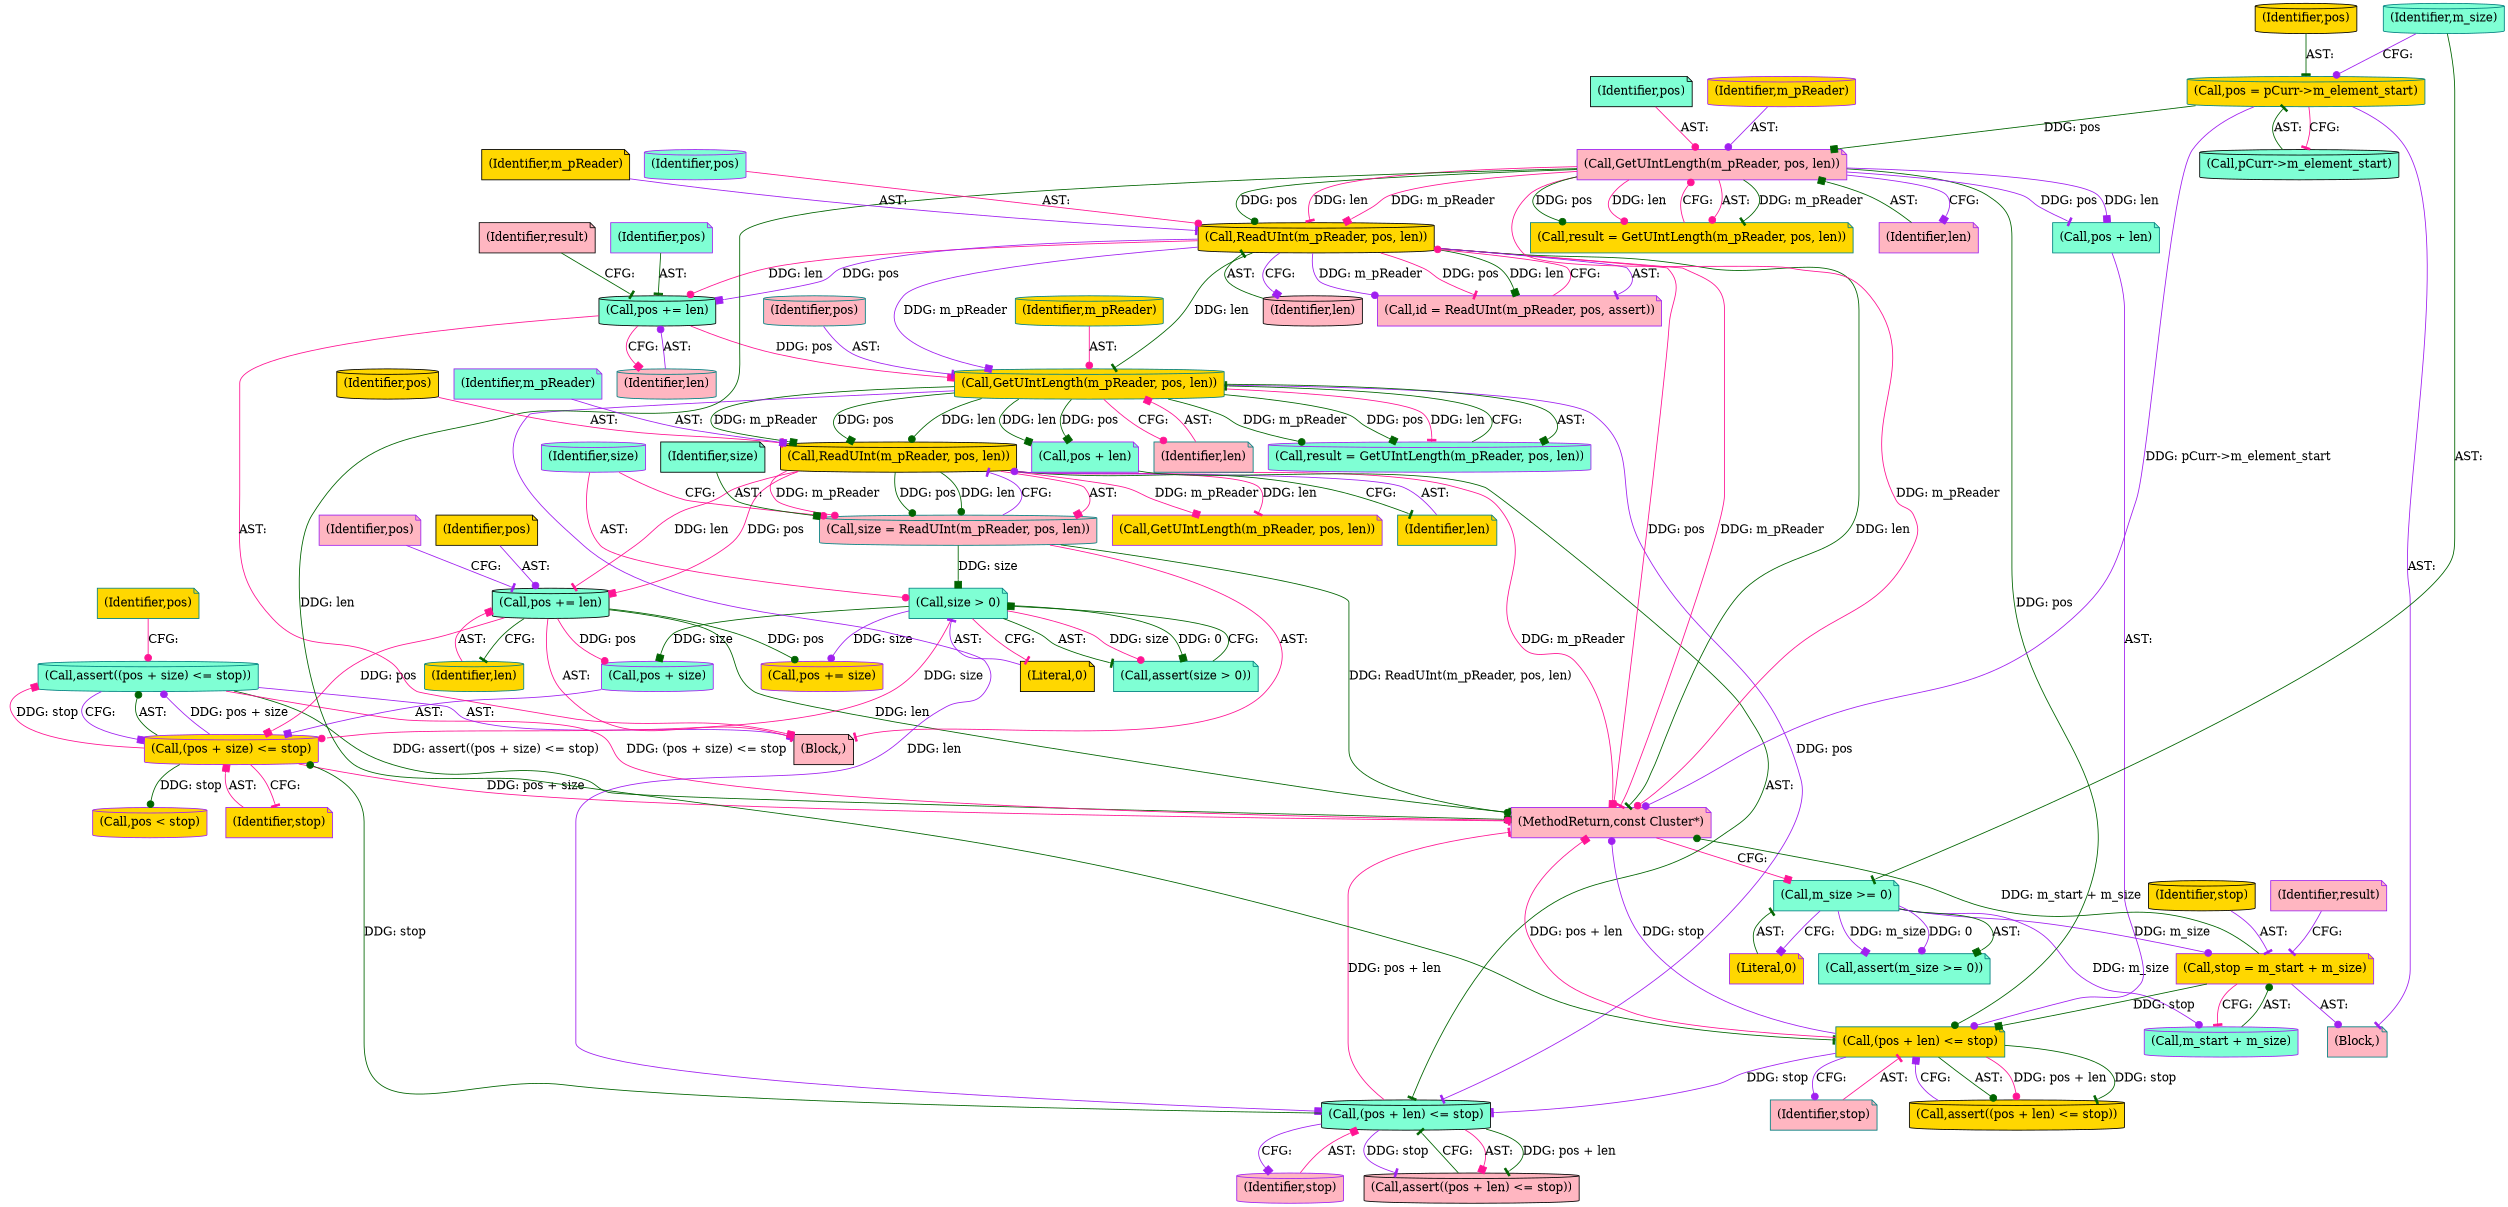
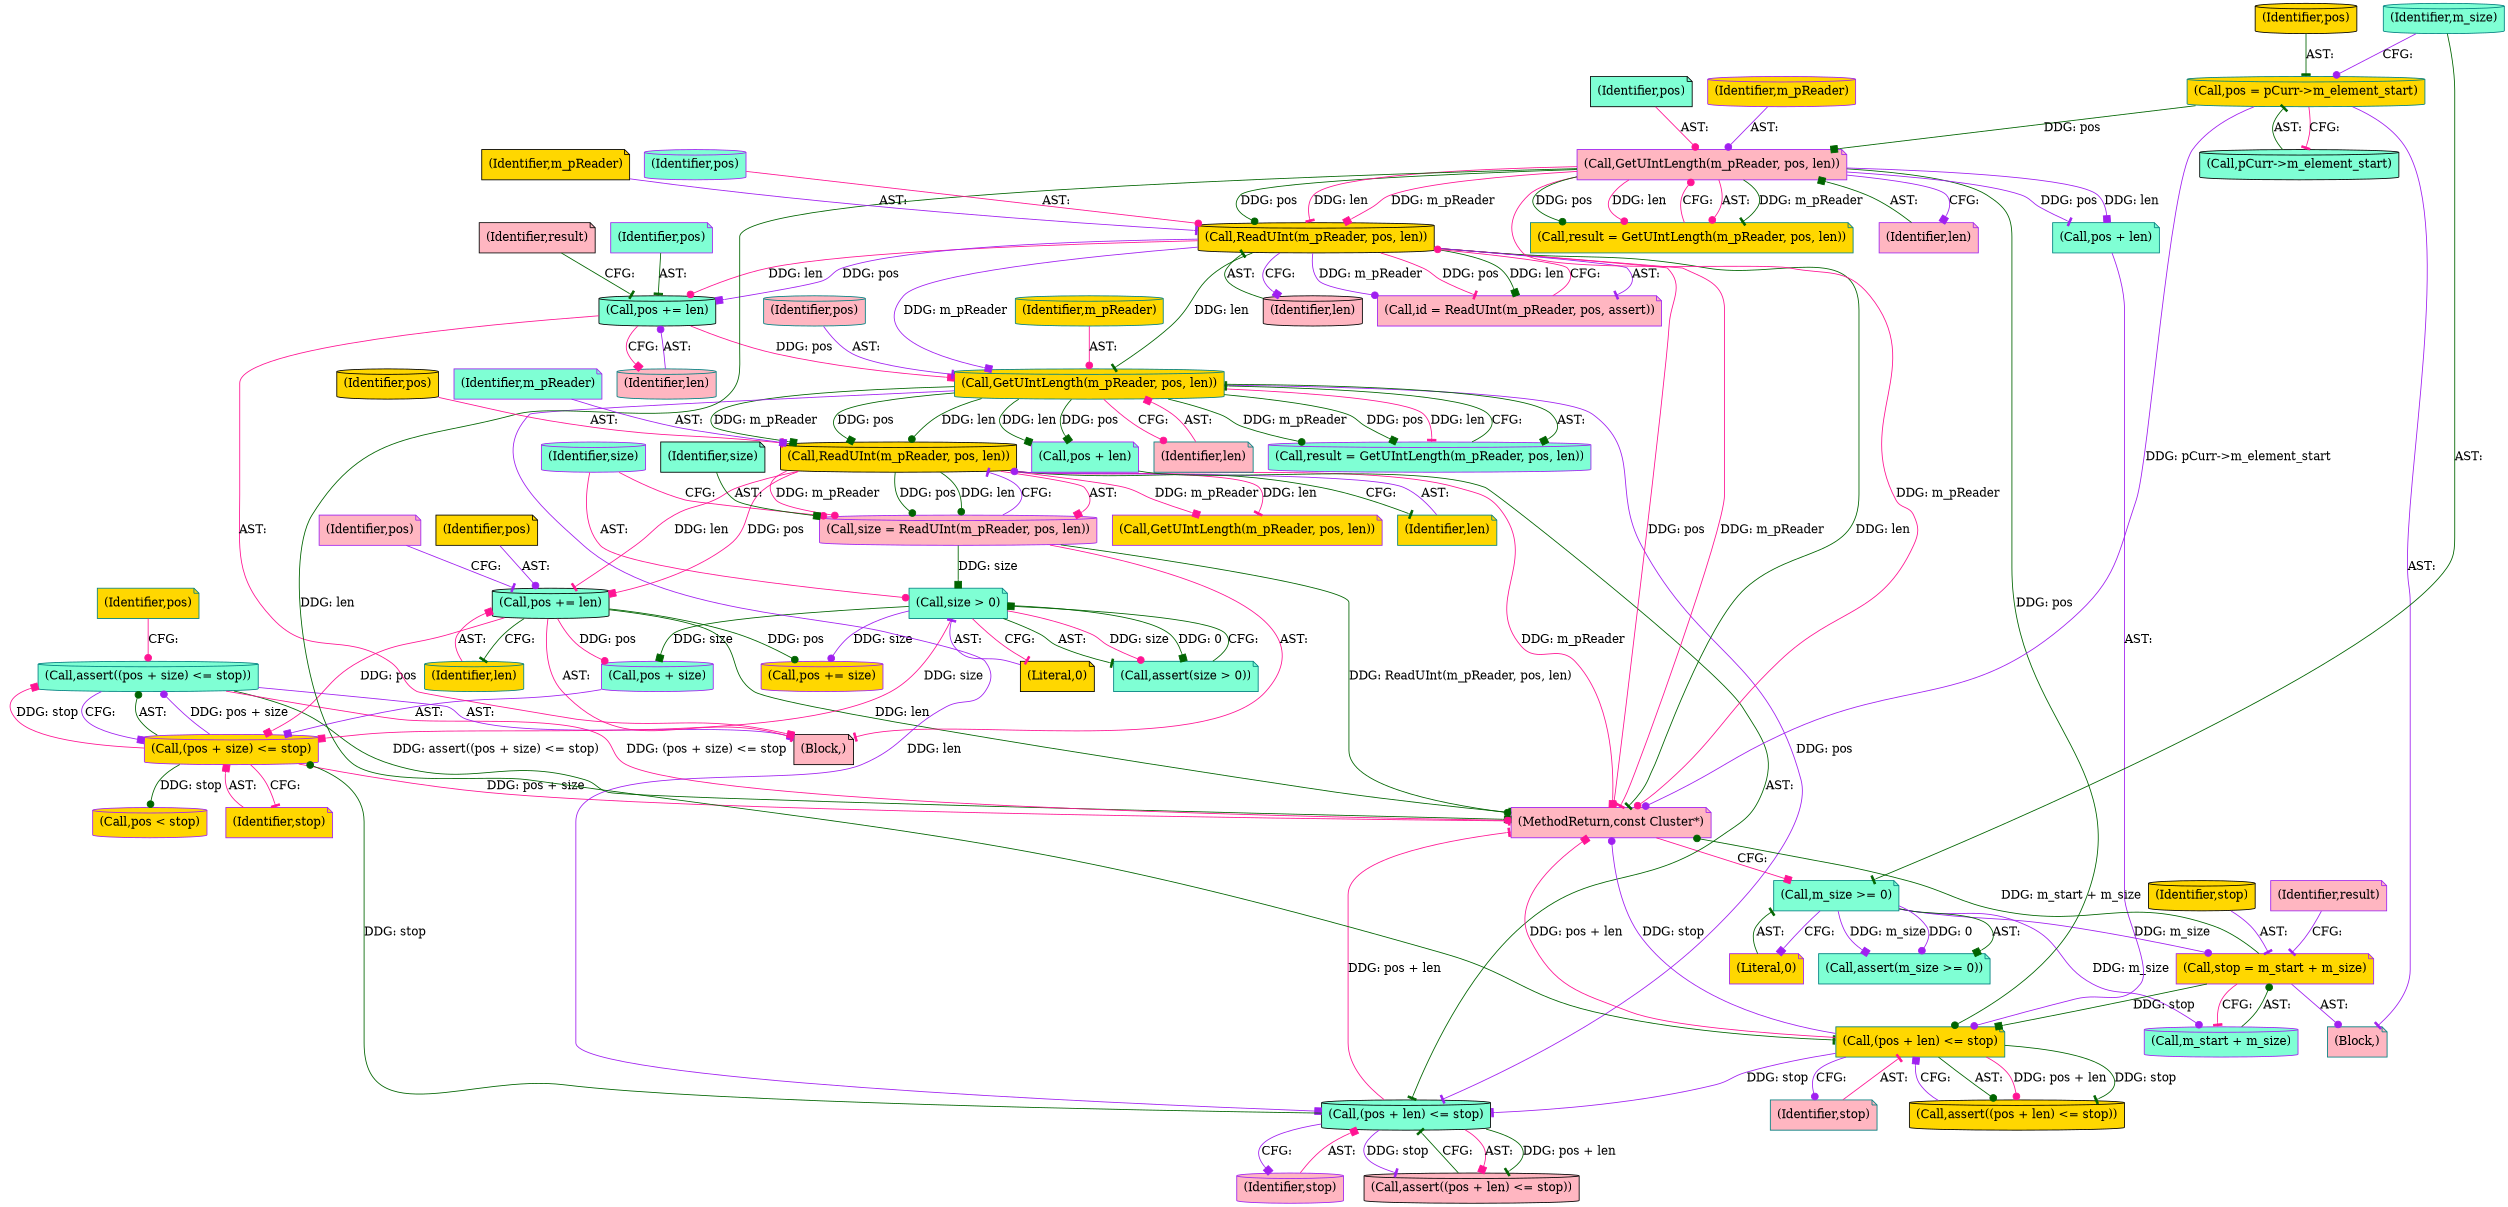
  digraph {
    node [color=purple fillcolor=gold shape=note style=filled]
    edge [arrowhead=dot color=deeppink]
    n1 [color=teal fillcolor=aquamarine label="(Call,assert((pos + size) <= stop))" shape=cylinder]
    n2 [label="(Call,(pos + size) <= stop)" shape=cylinder]
    n3 [fillcolor=lightpink label="(MethodReturn,const Cluster*)"]
    n4 [color=black fillcolor=lightpink label="(Block,)"]
    n5 [label="(Call,pos < stop)" shape=cylinder]
    n6 [label="(Identifier,stop)"]
    n7 [color=teal fillcolor=aquamarine label="(Call,m_size >= 0)"]
    n8 [color=black fillcolor=aquamarine label="(Call,pos += len)" shape=cylinder]
    n9 [color=teal label="(Identifier,len)" shape=cylinder]
    n10 [fillcolor=aquamarine label="(Call,pos + size)" shape=cylinder]
    n11 [label="(Call,pos += size)" shape=cylinder]
    n12 [color=black label="(Call,ReadUInt(m_pReader, pos, len))" shape=cylinder]
-   n13 [color=teal fillcolor=lightpink label="(Call,size = ReadUInt(m_pReader, pos, len))" shape=cylinder]
+   n13 [fillcolor=lightpink label="(Call,size = ReadUInt(m_pReader, pos, len))" shape=cylinder]
    n14 [label="(Call,GetUIntLength(m_pReader, pos, len))"]
    n15 [color=teal label="(Identifier,len)"]
    n16 [color=teal fillcolor=aquamarine label="(Call,size > 0)"]
    n17 [color=teal label="(Call,GetUIntLength(m_pReader, pos, len))" shape=cylinder]
    n18 [color=black fillcolor=aquamarine label="(Call,(pos + len) <= stop)" shape=cylinder]
    n19 [color=teal fillcolor=lightpink label="(Identifier,len)"]
    n20 [fillcolor=aquamarine label="(Call,result = GetUIntLength(m_pReader, pos, len))" shape=cylinder]
    n21 [fillcolor=aquamarine label="(Call,pos + len)"]
    n22 [fillcolor=lightpink label="(Identifier,stop)" shape=cylinder]
    n23 [color=black fillcolor=lightpink label="(Call,assert((pos + len) <= stop))" shape=cylinder]
    n24 [color=black label="(Call,ReadUInt(m_pReader, pos, len))" shape=cylinder]
    n25 [color=black fillcolor=aquamarine label="(Call,pos += len)" shape=cylinder]
    n26 [color=black fillcolor=lightpink label="(Identifier,len)" shape=cylinder]
    n27 [fillcolor=lightpink label="(Call,id = ReadUInt(m_pReader, pos, assert))"]
    n28 [color=teal fillcolor=lightpink label="(Identifier,len)" shape=cylinder]
    n29 [fillcolor=lightpink label="(Call,GetUIntLength(m_pReader, pos, len))"]
    n30 [color=teal label="(Call,(pos + len) <= stop)"]
    n31 [color=teal fillcolor=aquamarine label="(Call,pos + len)"]
    n32 [color=teal label="(Call,result = GetUIntLength(m_pReader, pos, len))"]
    n33 [fillcolor=lightpink label="(Identifier,len)"]
    n34 [color=black label="(Call,assert((pos + len) <= stop))" shape=cylinder]
    n35 [color=teal fillcolor=lightpink label="(Identifier,stop)"]
    n36 [color=teal label="(Call,pos = pCurr->m_element_start)" shape=cylinder]
    n37 [color=teal fillcolor=lightpink label="(Block,)"]
    n38 [color=black fillcolor=aquamarine label="(Call,pCurr->m_element_start)" shape=cylinder]
    n39 [color=black label="(Literal,0)"]
    n40 [color=teal fillcolor=aquamarine label="(Call,assert(size > 0))"]
    n41 [label="(Call,stop = m_start + m_size)"]
    n42 [fillcolor=aquamarine label="(Call,m_start + m_size)" shape=cylinder]
    n43 [label="(Literal,0)"]
    n44 [color=teal fillcolor=aquamarine label="(Call,assert(m_size >= 0))"]
    n45 [color=black label="(Identifier,pos)" shape=cylinder]
    n46 [fillcolor=aquamarine label="(Identifier,pos)" shape=cylinder]
    n47 [color=black label="(Identifier,pos)" shape=cylinder]
    n48 [color=black label="(Identifier,m_pReader)"]
    n49 [fillcolor=aquamarine label="(Identifier,pos)"]
    n50 [fillcolor=lightpink label="(Identifier,pos)"]
    n51 [color=black fillcolor=lightpink label="(Identifier,result)"]
    n52 [color=black fillcolor=aquamarine label="(Identifier,pos)"]
    n53 [fillcolor=aquamarine label="(Identifier,size)" shape=cylinder]
    n54 [color=teal fillcolor=lightpink label="(Identifier,pos)" shape=cylinder]
    n55 [color=black label="(Identifier,pos)"]
    n56 [color=teal label="(Identifier,m_pReader)" shape=cylinder]
    n57 [label="(Identifier,m_pReader)" shape=cylinder]
    n58 [color=teal label="(Identifier,pos)"]
    n59 [color=black label="(Identifier,stop)" shape=cylinder]
    n60 [color=black fillcolor=aquamarine label="(Identifier,size)"]
    n61 [fillcolor=aquamarine label="(Identifier,m_pReader)"]
    n62 [fillcolor=lightpink label="(Identifier,result)"]
    n63 [color=teal fillcolor=aquamarine label="(Identifier,m_size)" shape=cylinder]
    n1 -> n2 [arrowhead=box color=purple label="CFG: "]
    n1 -> n3 [arrowhead=box color=darkgreen label="DDG: assert((pos + size) <= stop)"]
    n1 -> n3 [label="DDG: (pos + size) <= stop"]
    n1 -> n4 [arrowhead=box color=purple label="AST: "]
    n2 -> n1 [color=darkgreen label="AST: "]
    n2 -> n1 [color=purple label="DDG: pos + size"]
    n2 -> n1 [arrowhead=box label="DDG: stop"]
    n2 -> n3 [arrowhead=tee label="DDG: pos + size"]
    n2 -> n5 [color=darkgreen label="DDG: stop"]
    n2 -> n6 [arrowhead=tee label="CFG: "]
    n3 -> n7 [arrowhead=box label="CFG: "]
    n6 -> n2 [arrowhead=box label="AST: "]
    n7 -> n41 [color=purple label="DDG: m_size"]
    n7 -> n42 [color=purple label="DDG: m_size"]
    n7 -> n43 [arrowhead=box color=purple label="CFG: "]
    n7 -> n44 [arrowhead=box color=darkgreen label="AST: "]
    n7 -> n44 [arrowhead=box color=purple label="DDG: m_size"]
    n7 -> n44 [color=purple label="DDG: 0"]
    n8 -> n2 [arrowhead=box label="DDG: pos"]
    n8 -> n3 [arrowhead=tee color=darkgreen label="DDG: len"]
    n8 -> n4 [arrowhead=tee label="AST: "]
    n8 -> n9 [arrowhead=tee color=darkgreen label="CFG: "]
    n8 -> n10 [label="DDG: pos"]
    n8 -> n11 [color=darkgreen label="DDG: pos"]
    n9 -> n8 [arrowhead=box label="AST: "]
    n10 -> n2 [arrowhead=box color=purple label="AST: "]
    n12 -> n3 [arrowhead=box label="DDG: m_pReader"]
    n12 -> n8 [arrowhead=tee label="DDG: len"]
    n12 -> n8 [arrowhead=box label="DDG: pos"]
    n12 -> n13 [arrowhead=box label="AST: "]
    n12 -> n13 [label="DDG: m_pReader"]
    n12 -> n13 [color=darkgreen label="DDG: pos"]
    n12 -> n13 [color=darkgreen label="DDG: len"]
    n12 -> n14 [arrowhead=box label="DDG: m_pReader"]
    n12 -> n14 [arrowhead=tee label="DDG: len"]
    n12 -> n15 [arrowhead=tee color=darkgreen label="CFG: "]
    n13 -> n3 [color=darkgreen label="DDG: ReadUInt(m_pReader, pos, len)"]
    n13 -> n4 [arrowhead=tee label="AST: "]
    n13 -> n12 [arrowhead=tee color=purple label="CFG: "]
    n13 -> n16 [arrowhead=box color=darkgreen label="DDG: size"]
    n15 -> n12 [color=purple label="AST: "]
-   n16 -> n2 [label="DDG: size"]
+   n16 -> n2 [arrowhead=box label="DDG: size"]
    n16 -> n10 [arrowhead=box color=darkgreen label="DDG: size"]
    n16 -> n11 [color=purple label="DDG: size"]
    n16 -> n39 [arrowhead=tee label="CFG: "]
    n16 -> n40 [arrowhead=tee color=darkgreen label="AST: "]
    n16 -> n40 [label="DDG: size"]
    n16 -> n40 [arrowhead=box color=darkgreen label="DDG: 0"]
    n17 -> n12 [arrowhead=box color=darkgreen label="DDG: m_pReader"]
    n17 -> n12 [arrowhead=box color=darkgreen label="DDG: pos"]
    n17 -> n12 [color=darkgreen label="DDG: len"]
    n17 -> n18 [arrowhead=tee color=purple label="DDG: pos"]
    n17 -> n18 [arrowhead=box color=purple label="DDG: len"]
    n17 -> n19 [label="CFG: "]
    n17 -> n20 [arrowhead=box color=darkgreen label="AST: "]
    n17 -> n20 [color=darkgreen label="DDG: m_pReader"]
    n17 -> n20 [arrowhead=box color=darkgreen label="DDG: pos"]
    n17 -> n20 [arrowhead=tee label="DDG: len"]
    n17 -> n21 [arrowhead=box color=darkgreen label="DDG: pos"]
    n17 -> n21 [arrowhead=box color=darkgreen label="DDG: len"]
    n18 -> n2 [color=darkgreen label="DDG: stop"]
    n18 -> n3 [arrowhead=tee label="DDG: pos + len"]
    n18 -> n22 [arrowhead=box color=purple label="CFG: "]
    n18 -> n23 [arrowhead=box label="AST: "]
    n18 -> n23 [arrowhead=tee color=darkgreen label="DDG: pos + len"]
    n18 -> n23 [arrowhead=tee color=purple label="DDG: stop"]
    n19 -> n17 [arrowhead=box label="AST: "]
    n20 -> n17 [arrowhead=tee color=darkgreen label="CFG: "]
    n21 -> n18 [arrowhead=tee color=darkgreen label="AST: "]
    n22 -> n18 [arrowhead=box label="AST: "]
    n23 -> n18 [arrowhead=tee color=darkgreen label="CFG: "]
    n24 -> n3 [label="DDG: pos"]
    n24 -> n3 [arrowhead=tee label="DDG: m_pReader"]
    n24 -> n3 [arrowhead=tee color=darkgreen label="DDG: len"]
    n24 -> n17 [arrowhead=box color=purple label="DDG: m_pReader"]
    n24 -> n17 [arrowhead=tee color=darkgreen label="DDG: len"]
    n24 -> n25 [label="DDG: len"]
    n24 -> n25 [arrowhead=box color=purple label="DDG: pos"]
    n24 -> n26 [arrowhead=box color=purple label="CFG: "]
    n24 -> n27 [arrowhead=tee color=purple label="AST: "]
    n24 -> n27 [color=purple label="DDG: m_pReader"]
    n24 -> n27 [arrowhead=tee label="DDG: pos"]
    n24 -> n27 [arrowhead=box color=darkgreen label="DDG: len"]
    n25 -> n4 [arrowhead=box label="AST: "]
    n25 -> n17 [arrowhead=box label="DDG: pos"]
    n25 -> n28 [arrowhead=box label="CFG: "]
    n26 -> n24 [arrowhead=tee color=darkgreen label="AST: "]
    n27 -> n24 [label="CFG: "]
    n28 -> n25 [color=purple label="AST: "]
    n29 -> n3 [label="DDG: m_pReader"]
    n29 -> n24 [arrowhead=box label="DDG: m_pReader"]
    n29 -> n24 [color=darkgreen label="DDG: pos"]
    n29 -> n24 [arrowhead=tee label="DDG: len"]
    n29 -> n30 [color=darkgreen label="DDG: pos"]
    n29 -> n30 [arrowhead=tee color=darkgreen label="DDG: len"]
    n29 -> n31 [arrowhead=tee color=purple label="DDG: pos"]
    n29 -> n31 [arrowhead=box color=purple label="DDG: len"]
    n29 -> n32 [label="AST: "]
    n29 -> n32 [arrowhead=tee color=darkgreen label="DDG: m_pReader"]
    n29 -> n32 [color=darkgreen label="DDG: pos"]
    n29 -> n32 [label="DDG: len"]
    n29 -> n33 [arrowhead=box color=purple label="CFG: "]
    n30 -> n3 [arrowhead=box label="DDG: pos + len"]
    n30 -> n3 [color=purple label="DDG: stop"]
    n30 -> n18 [arrowhead=tee color=purple label="DDG: stop"]
    n30 -> n34 [color=darkgreen label="AST: "]
    n30 -> n34 [label="DDG: pos + len"]
    n30 -> n34 [arrowhead=tee color=darkgreen label="DDG: stop"]
    n30 -> n35 [color=purple label="CFG: "]
    n31 -> n30 [color=purple label="AST: "]
    n32 -> n29 [label="CFG: "]
    n33 -> n29 [arrowhead=box color=darkgreen label="AST: "]
    n34 -> n30 [arrowhead=box color=purple label="CFG: "]
    n35 -> n30 [arrowhead=tee label="AST: "]
    n36 -> n3 [color=purple label="DDG: pCurr->m_element_start"]
    n36 -> n29 [arrowhead=box color=darkgreen label="DDG: pos"]
    n36 -> n37 [arrowhead=tee color=purple label="AST: "]
    n36 -> n38 [arrowhead=tee label="CFG: "]
    n38 -> n36 [arrowhead=tee color=darkgreen label="AST: "]
    n39 -> n16 [arrowhead=tee color=purple label="AST: "]
    n40 -> n16 [arrowhead=box color=darkgreen label="CFG: "]
    n41 -> n3 [color=darkgreen label="DDG: m_start + m_size"]
    n41 -> n30 [arrowhead=box color=darkgreen label="DDG: stop"]
    n41 -> n37 [color=purple label="AST: "]
    n41 -> n42 [arrowhead=tee label="CFG: "]
    n42 -> n41 [color=darkgreen label="AST: "]
    n43 -> n7 [arrowhead=tee color=darkgreen label="AST: "]
    n45 -> n12 [arrowhead=tee label="AST: "]
    n46 -> n24 [label="AST: "]
    n47 -> n36 [arrowhead=tee color=darkgreen label="AST: "]
    n48 -> n24 [arrowhead=tee color=purple label="AST: "]
    n49 -> n25 [arrowhead=tee color=darkgreen label="AST: "]
    n50 -> n8 [arrowhead=tee color=purple label="CFG: "]
    n51 -> n25 [arrowhead=tee color=darkgreen label="CFG: "]
    n52 -> n29 [label="AST: "]
    n53 -> n13 [label="CFG: "]
    n53 -> n16 [label="AST: "]
    n54 -> n17 [arrowhead=tee color=purple label="AST: "]
    n55 -> n8 [color=purple label="AST: "]
    n56 -> n17 [label="AST: "]
    n57 -> n29 [color=purple label="AST: "]
    n58 -> n1 [label="CFG: "]
    n59 -> n41 [arrowhead=tee color=purple label="AST: "]
    n60 -> n13 [arrowhead=box color=darkgreen label="AST: "]
    n61 -> n12 [arrowhead=box color=purple label="AST: "]
    n62 -> n41 [arrowhead=tee color=purple label="CFG: "]
    n63 -> n7 [arrowhead=tee color=darkgreen label="AST: "]
    n63 -> n36 [color=purple label="CFG: "]
  }
